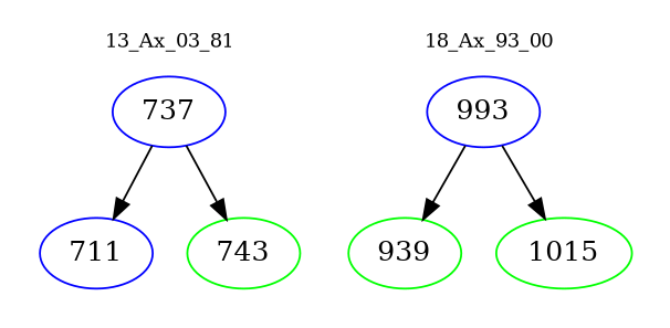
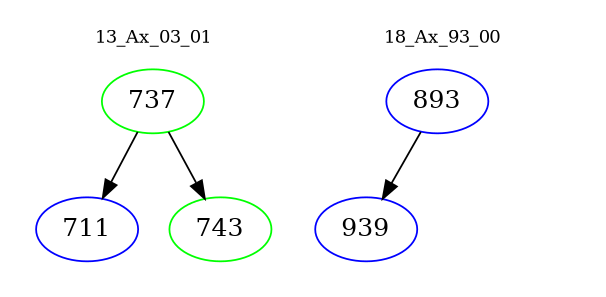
  digraph {
    node [color=blue]
    edge [color=black]
-   n1 [label=737]
+   n1 [color=green label=737]
    n2 [label=711]
    n3 [color=green label=743]
-   n4 [label=993]
-   n5 [color=green label=939]
-   n6 [color=green label=1015]
+   n4 [label=893]
+   n5 [label=939]
    subgraph cluster_1 {
      color=white
      fontsize=10
-     label="13_Ax_03_81"
+     label="13_Ax_03_01"
      n1
      n2
      n3
    }
    subgraph cluster_2 {
      color=white
      fontsize=10
      label="18_Ax_93_00"
      n4
      n5
-     n6
    }
    n1 -> n2
    n1 -> n3
    n4 -> n5
-   n4 -> n6
  }
